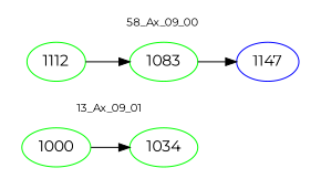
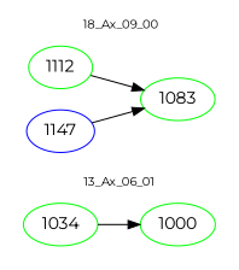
  digraph {
    fontname=Montserrat
    rankdir=LR
    node [color=green fontname=Montserrat]
    edge [color=black fontname=Montserrat]
    n1 [label=1000]
    n2 [label=1034]
    n3 [label=1112]
    n4 [label=1083]
    n5 [color=blue label=1147]
    subgraph cluster_1 {
      color=white
      fontsize=10
-     label="13_Ax_09_01"
+     label="13_Ax_06_01"
      n1
      n2
    }
    subgraph cluster_2 {
      color=white
      fontsize=10
-     label="58_Ax_09_00"
+     label="18_Ax_09_00"
      n3
      n4
      n5
    }
-   n1 -> n2
+   n2 -> n1
    n3 -> n4
-   n4 -> n5
+   n5 -> n4
  }
